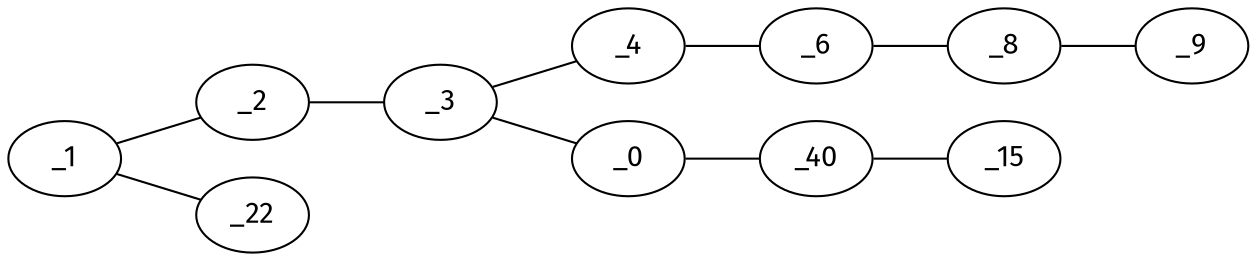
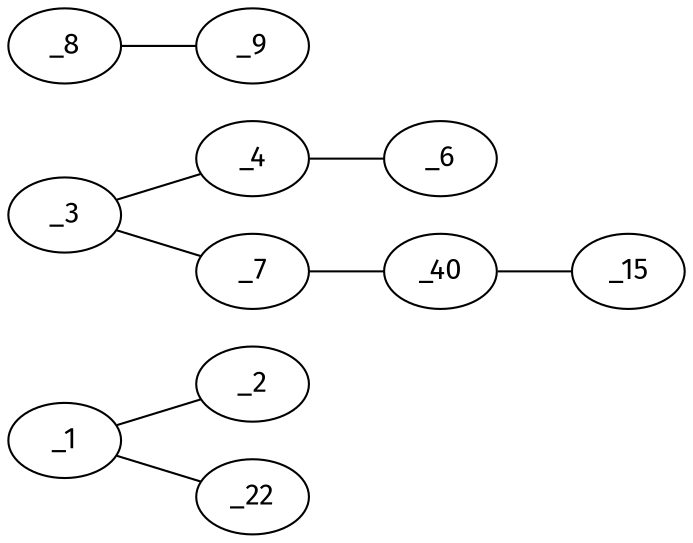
  graph {
    fontname="Fira Sans"
    rankdir=LR
    node [charge=0 chem=1 fontname="Fira Sans" symbol="C  " x=4.5981 y=-1.299]
    edge [fontname="Fira Sans" valence=1]
    _1 [x=7.1962]
    _2 [x=6.3301 y=-0.799]
    n3 [label=_22 x=8.0622 y=-1.799]
    _3 [chem=2 symbol="O  " x=5.4641 y=-0.299]
    _4 [chem=6 symbol="P  " y=-0.799]
-   _7 [chem=2 symbol="O  " x=4.0981 y=0.067 label=_0]
+   _7 [chem=2 symbol="O  " x=4.0981 y=0.067]
    _6 [chem=2 symbol="O  " x=3.7321]
    _8 [x=2.866 y=-0.799]
    n9 [label=_40 y=0.933]
    _9 [x=2]
    n11 [label=_15 x=4.0981 y=1.799]
    _1 -- _2 [valence=3]
    _1 -- n3
-   _2 -- _3
    _3 -- _4
    _3 -- _7
    _4 -- _6
    _7 -- n9
-   _6 -- _8
    _8 -- _9
    n9 -- n11
  }
